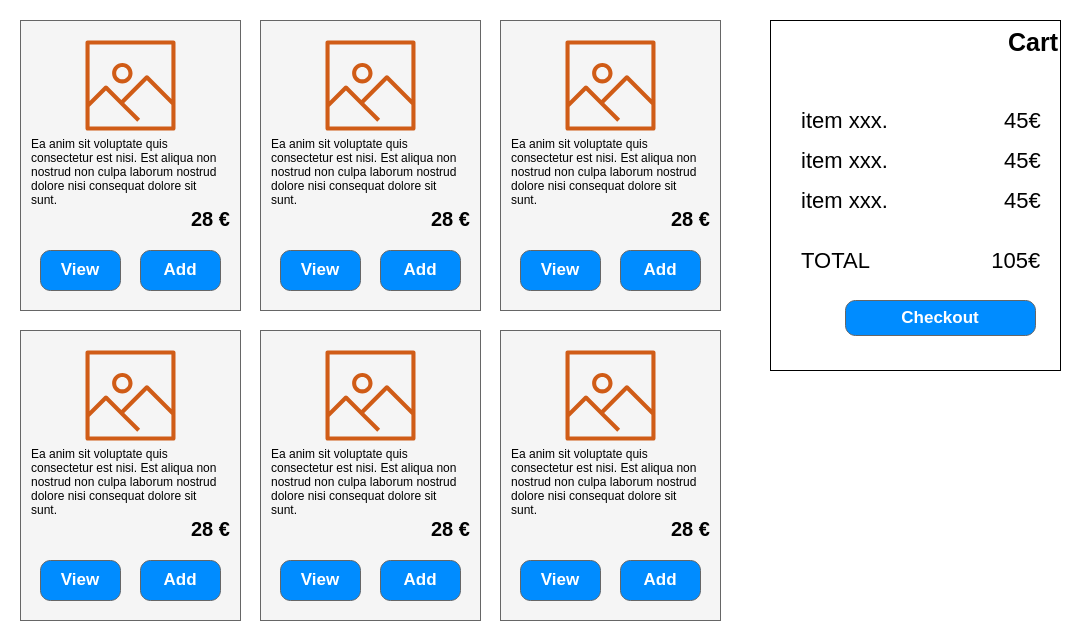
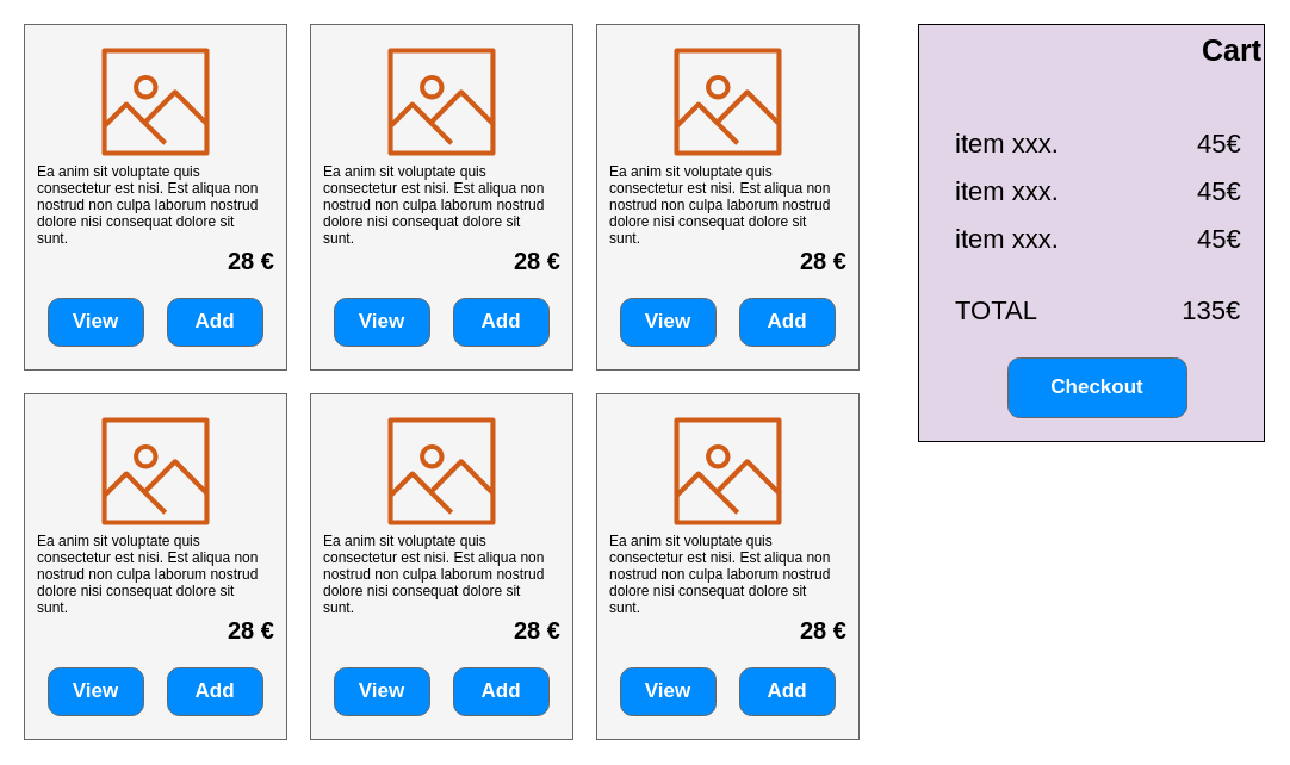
  <mxCell id="0" />
  <mxCell id="1" parent="0" />
  <mxCell id="2" value="" style="group" vertex="1" connectable="0" parent="1"><mxGeometry x="20" y="20" width="220" height="290" as="geometry" /></mxCell>
  <mxCell id="3" value="" style="whiteSpace=wrap;html=1;fillColor=#f5f5f5;strokeColor=#666666;fontColor=#333333;" vertex="1" parent="2"><mxGeometry width="220" height="290" as="geometry" /></mxCell>
  <mxCell id="4" value="" style="outlineConnect=0;fontColor=#232F3E;gradientColor=none;fillColor=#D05C17;strokeColor=none;dashed=0;verticalLabelPosition=bottom;verticalAlign=top;align=center;html=1;fontSize=12;fontStyle=0;aspect=fixed;pointerEvents=1;shape=mxgraph.aws4.container_registry_image;" vertex="1" parent="2"><mxGeometry x="65" y="20" width="90" height="90" as="geometry" /></mxCell>
  <mxCell id="5" value="Ea anim sit voluptate quis &#10;consectetur est nisi. Est aliqua non &#10;nostrud non culpa laborum nostrud &#10;dolore nisi consequat dolore sit &#10;sunt." style="text;strokeColor=none;fillColor=none;align=left;verticalAlign=top;spacingLeft=4;spacingRight=4;overflow=hidden;rotatable=0;points=[[0,0.5],[1,0.5]];portConstraint=eastwest;" vertex="1" parent="2"><mxGeometry x="5" y="110" width="210" height="90" as="geometry" /></mxCell>
  <mxCell id="6" value="28 €" style="text;strokeColor=none;fillColor=none;align=left;verticalAlign=top;spacingLeft=4;spacingRight=4;overflow=hidden;rotatable=0;points=[[0,0.5],[1,0.5]];portConstraint=eastwest;fontSize=20;fontStyle=1" vertex="1" parent="2"><mxGeometry x="165" y="180" width="50" height="40" as="geometry" /></mxCell>
  <mxCell id="7" value="View" style="strokeWidth=1;shadow=0;dashed=0;align=center;html=1;shape=mxgraph.mockup.buttons.button;strokeColor=#666666;fontColor=#ffffff;mainText=;buttonStyle=round;fontSize=17;fontStyle=1;fillColor=#008cff;whiteSpace=wrap;" vertex="1" parent="2"><mxGeometry x="20" y="230" width="80" height="40" as="geometry" /></mxCell>
  <mxCell id="8" value="Add" style="strokeWidth=1;shadow=0;dashed=0;align=center;html=1;shape=mxgraph.mockup.buttons.button;strokeColor=#666666;fontColor=#ffffff;mainText=;buttonStyle=round;fontSize=17;fontStyle=1;fillColor=#008cff;whiteSpace=wrap;" vertex="1" parent="2"><mxGeometry x="120" y="230" width="80" height="40" as="geometry" /></mxCell>
- <mxCell id="9" value="&lt;font style=&quot;font-size: 25px&quot;&gt;&lt;b&gt;Cart&lt;/b&gt;&lt;/font&gt;" style="whiteSpace=wrap;html=1;fontSize=20;verticalAlign=top;align=right;" vertex="1" parent="1"><mxGeometry x="770" y="20" width="290" height="350" as="geometry" /></mxCell>
+ <mxCell id="9" value="&lt;font style=&quot;font-size: 25px&quot;&gt;&lt;b&gt;Cart&lt;/b&gt;&lt;/font&gt;" style="whiteSpace=wrap;html=1;fontSize=20;verticalAlign=top;align=right;fillColor=#e1d5e7;" vertex="1" parent="1"><mxGeometry x="770" y="20" width="290" height="350" as="geometry" /></mxCell>
  <mxCell id="10" value="item xxx.                   45€" style="text;strokeColor=none;fillColor=none;align=left;verticalAlign=top;spacingLeft=4;spacingRight=4;overflow=hidden;rotatable=0;points=[[0,0.5],[1,0.5]];portConstraint=eastwest;fontSize=22;" vertex="1" parent="1"><mxGeometry x="795" y="100" width="250" height="50" as="geometry" /></mxCell>
  <mxCell id="11" value="item xxx.                   45€" style="text;strokeColor=none;fillColor=none;align=left;verticalAlign=top;spacingLeft=4;spacingRight=4;overflow=hidden;rotatable=0;points=[[0,0.5],[1,0.5]];portConstraint=eastwest;fontSize=22;" vertex="1" parent="1"><mxGeometry x="795" y="140" width="250" height="50" as="geometry" /></mxCell>
  <mxCell id="12" value="item xxx.                   45€" style="text;strokeColor=none;fillColor=none;align=left;verticalAlign=top;spacingLeft=4;spacingRight=4;overflow=hidden;rotatable=0;points=[[0,0.5],[1,0.5]];portConstraint=eastwest;fontSize=22;" vertex="1" parent="1"><mxGeometry x="795" y="180" width="250" height="50" as="geometry" /></mxCell>
- <mxCell id="13" value="TOTAL                    105€" style="text;strokeColor=none;fillColor=none;align=left;verticalAlign=top;spacingLeft=4;spacingRight=4;overflow=hidden;rotatable=0;points=[[0,0.5],[1,0.5]];portConstraint=eastwest;fontSize=22;" vertex="1" parent="1"><mxGeometry x="795" y="240" width="250" height="50" as="geometry" /></mxCell>
- <mxCell id="14" value="Checkout" style="strokeWidth=1;shadow=0;dashed=0;align=center;html=1;shape=mxgraph.mockup.buttons.button;strokeColor=#666666;fontColor=#ffffff;mainText=;buttonStyle=round;fontSize=17;fontStyle=1;fillColor=#008cff;whiteSpace=wrap;" vertex="1" parent="1"><mxGeometry x="845" y="300" width="190" height="35" as="geometry" /></mxCell>
+ <mxCell id="13" value="TOTAL                    135€" style="text;strokeColor=none;fillColor=none;align=left;verticalAlign=top;spacingLeft=4;spacingRight=4;overflow=hidden;rotatable=0;points=[[0,0.5],[1,0.5]];portConstraint=eastwest;fontSize=22;" vertex="1" parent="1"><mxGeometry x="795" y="240" width="250" height="50" as="geometry" /></mxCell>
+ <mxCell id="14" value="Checkout" style="strokeWidth=1;shadow=0;dashed=0;align=center;html=1;shape=mxgraph.mockup.buttons.button;strokeColor=#666666;fontColor=#ffffff;mainText=;buttonStyle=round;fontSize=17;fontStyle=1;fillColor=#008cff;whiteSpace=wrap;" vertex="1" parent="1"><mxGeometry x="845" y="300" width="150" height="50" as="geometry" /></mxCell>
  <mxCell id="15" value="" style="group" vertex="1" connectable="0" parent="1"><mxGeometry x="260" y="20" width="220" height="290" as="geometry" /></mxCell>
  <mxCell id="16" value="" style="whiteSpace=wrap;html=1;fillColor=#f5f5f5;strokeColor=#666666;fontColor=#333333;" vertex="1" parent="15"><mxGeometry width="220" height="290" as="geometry" /></mxCell>
  <mxCell id="17" value="" style="outlineConnect=0;fontColor=#232F3E;gradientColor=none;fillColor=#D05C17;strokeColor=none;dashed=0;verticalLabelPosition=bottom;verticalAlign=top;align=center;html=1;fontSize=12;fontStyle=0;aspect=fixed;pointerEvents=1;shape=mxgraph.aws4.container_registry_image;" vertex="1" parent="15"><mxGeometry x="65" y="20" width="90" height="90" as="geometry" /></mxCell>
  <mxCell id="18" value="Ea anim sit voluptate quis &#10;consectetur est nisi. Est aliqua non &#10;nostrud non culpa laborum nostrud &#10;dolore nisi consequat dolore sit &#10;sunt." style="text;strokeColor=none;fillColor=none;align=left;verticalAlign=top;spacingLeft=4;spacingRight=4;overflow=hidden;rotatable=0;points=[[0,0.5],[1,0.5]];portConstraint=eastwest;" vertex="1" parent="15"><mxGeometry x="5" y="110" width="210" height="90" as="geometry" /></mxCell>
  <mxCell id="19" value="28 €" style="text;strokeColor=none;fillColor=none;align=left;verticalAlign=top;spacingLeft=4;spacingRight=4;overflow=hidden;rotatable=0;points=[[0,0.5],[1,0.5]];portConstraint=eastwest;fontSize=20;fontStyle=1" vertex="1" parent="15"><mxGeometry x="165" y="180" width="50" height="40" as="geometry" /></mxCell>
  <mxCell id="20" value="View" style="strokeWidth=1;shadow=0;dashed=0;align=center;html=1;shape=mxgraph.mockup.buttons.button;strokeColor=#666666;fontColor=#ffffff;mainText=;buttonStyle=round;fontSize=17;fontStyle=1;fillColor=#008cff;whiteSpace=wrap;" vertex="1" parent="15"><mxGeometry x="20" y="230" width="80" height="40" as="geometry" /></mxCell>
  <mxCell id="21" value="Add" style="strokeWidth=1;shadow=0;dashed=0;align=center;html=1;shape=mxgraph.mockup.buttons.button;strokeColor=#666666;fontColor=#ffffff;mainText=;buttonStyle=round;fontSize=17;fontStyle=1;fillColor=#008cff;whiteSpace=wrap;" vertex="1" parent="15"><mxGeometry x="120" y="230" width="80" height="40" as="geometry" /></mxCell>
  <mxCell id="22" value="" style="group" vertex="1" connectable="0" parent="1"><mxGeometry x="500" y="20" width="220" height="290" as="geometry" /></mxCell>
  <mxCell id="23" value="" style="whiteSpace=wrap;html=1;fillColor=#f5f5f5;strokeColor=#666666;fontColor=#333333;" vertex="1" parent="22"><mxGeometry width="220" height="290" as="geometry" /></mxCell>
  <mxCell id="24" value="" style="outlineConnect=0;fontColor=#232F3E;gradientColor=none;fillColor=#D05C17;strokeColor=none;dashed=0;verticalLabelPosition=bottom;verticalAlign=top;align=center;html=1;fontSize=12;fontStyle=0;aspect=fixed;pointerEvents=1;shape=mxgraph.aws4.container_registry_image;" vertex="1" parent="22"><mxGeometry x="65" y="20" width="90" height="90" as="geometry" /></mxCell>
  <mxCell id="25" value="Ea anim sit voluptate quis &#10;consectetur est nisi. Est aliqua non &#10;nostrud non culpa laborum nostrud &#10;dolore nisi consequat dolore sit &#10;sunt." style="text;strokeColor=none;fillColor=none;align=left;verticalAlign=top;spacingLeft=4;spacingRight=4;overflow=hidden;rotatable=0;points=[[0,0.5],[1,0.5]];portConstraint=eastwest;" vertex="1" parent="22"><mxGeometry x="5" y="110" width="210" height="90" as="geometry" /></mxCell>
  <mxCell id="26" value="28 €" style="text;strokeColor=none;fillColor=none;align=left;verticalAlign=top;spacingLeft=4;spacingRight=4;overflow=hidden;rotatable=0;points=[[0,0.5],[1,0.5]];portConstraint=eastwest;fontSize=20;fontStyle=1" vertex="1" parent="22"><mxGeometry x="165" y="180" width="50" height="40" as="geometry" /></mxCell>
  <mxCell id="27" value="View" style="strokeWidth=1;shadow=0;dashed=0;align=center;html=1;shape=mxgraph.mockup.buttons.button;strokeColor=#666666;fontColor=#ffffff;mainText=;buttonStyle=round;fontSize=17;fontStyle=1;fillColor=#008cff;whiteSpace=wrap;" vertex="1" parent="22"><mxGeometry x="20" y="230" width="80" height="40" as="geometry" /></mxCell>
  <mxCell id="28" value="Add" style="strokeWidth=1;shadow=0;dashed=0;align=center;html=1;shape=mxgraph.mockup.buttons.button;strokeColor=#666666;fontColor=#ffffff;mainText=;buttonStyle=round;fontSize=17;fontStyle=1;fillColor=#008cff;whiteSpace=wrap;" vertex="1" parent="22"><mxGeometry x="120" y="230" width="80" height="40" as="geometry" /></mxCell>
  <mxCell id="29" value="" style="group" vertex="1" connectable="0" parent="1"><mxGeometry x="20" y="330" width="220" height="290" as="geometry" /></mxCell>
  <mxCell id="30" value="" style="whiteSpace=wrap;html=1;fillColor=#f5f5f5;strokeColor=#666666;fontColor=#333333;" vertex="1" parent="29"><mxGeometry width="220" height="290" as="geometry" /></mxCell>
  <mxCell id="31" value="" style="outlineConnect=0;fontColor=#232F3E;gradientColor=none;fillColor=#D05C17;strokeColor=none;dashed=0;verticalLabelPosition=bottom;verticalAlign=top;align=center;html=1;fontSize=12;fontStyle=0;aspect=fixed;pointerEvents=1;shape=mxgraph.aws4.container_registry_image;" vertex="1" parent="29"><mxGeometry x="65" y="20" width="90" height="90" as="geometry" /></mxCell>
  <mxCell id="32" value="Ea anim sit voluptate quis &#10;consectetur est nisi. Est aliqua non &#10;nostrud non culpa laborum nostrud &#10;dolore nisi consequat dolore sit &#10;sunt." style="text;strokeColor=none;fillColor=none;align=left;verticalAlign=top;spacingLeft=4;spacingRight=4;overflow=hidden;rotatable=0;points=[[0,0.5],[1,0.5]];portConstraint=eastwest;" vertex="1" parent="29"><mxGeometry x="5" y="110" width="210" height="90" as="geometry" /></mxCell>
  <mxCell id="33" value="28 €" style="text;strokeColor=none;fillColor=none;align=left;verticalAlign=top;spacingLeft=4;spacingRight=4;overflow=hidden;rotatable=0;points=[[0,0.5],[1,0.5]];portConstraint=eastwest;fontSize=20;fontStyle=1" vertex="1" parent="29"><mxGeometry x="165" y="180" width="50" height="40" as="geometry" /></mxCell>
  <mxCell id="34" value="View" style="strokeWidth=1;shadow=0;dashed=0;align=center;html=1;shape=mxgraph.mockup.buttons.button;strokeColor=#666666;fontColor=#ffffff;mainText=;buttonStyle=round;fontSize=17;fontStyle=1;fillColor=#008cff;whiteSpace=wrap;" vertex="1" parent="29"><mxGeometry x="20" y="230" width="80" height="40" as="geometry" /></mxCell>
  <mxCell id="35" value="Add" style="strokeWidth=1;shadow=0;dashed=0;align=center;html=1;shape=mxgraph.mockup.buttons.button;strokeColor=#666666;fontColor=#ffffff;mainText=;buttonStyle=round;fontSize=17;fontStyle=1;fillColor=#008cff;whiteSpace=wrap;" vertex="1" parent="29"><mxGeometry x="120" y="230" width="80" height="40" as="geometry" /></mxCell>
  <mxCell id="36" value="" style="group" vertex="1" connectable="0" parent="1"><mxGeometry x="260" y="330" width="220" height="290" as="geometry" /></mxCell>
  <mxCell id="37" value="" style="whiteSpace=wrap;html=1;fillColor=#f5f5f5;strokeColor=#666666;fontColor=#333333;" vertex="1" parent="36"><mxGeometry width="220" height="290" as="geometry" /></mxCell>
  <mxCell id="38" value="" style="outlineConnect=0;fontColor=#232F3E;gradientColor=none;fillColor=#D05C17;strokeColor=none;dashed=0;verticalLabelPosition=bottom;verticalAlign=top;align=center;html=1;fontSize=12;fontStyle=0;aspect=fixed;pointerEvents=1;shape=mxgraph.aws4.container_registry_image;" vertex="1" parent="36"><mxGeometry x="65" y="20" width="90" height="90" as="geometry" /></mxCell>
  <mxCell id="39" value="Ea anim sit voluptate quis &#10;consectetur est nisi. Est aliqua non &#10;nostrud non culpa laborum nostrud &#10;dolore nisi consequat dolore sit &#10;sunt." style="text;strokeColor=none;fillColor=none;align=left;verticalAlign=top;spacingLeft=4;spacingRight=4;overflow=hidden;rotatable=0;points=[[0,0.5],[1,0.5]];portConstraint=eastwest;" vertex="1" parent="36"><mxGeometry x="5" y="110" width="210" height="90" as="geometry" /></mxCell>
  <mxCell id="40" value="28 €" style="text;strokeColor=none;fillColor=none;align=left;verticalAlign=top;spacingLeft=4;spacingRight=4;overflow=hidden;rotatable=0;points=[[0,0.5],[1,0.5]];portConstraint=eastwest;fontSize=20;fontStyle=1" vertex="1" parent="36"><mxGeometry x="165" y="180" width="50" height="40" as="geometry" /></mxCell>
  <mxCell id="41" value="View" style="strokeWidth=1;shadow=0;dashed=0;align=center;html=1;shape=mxgraph.mockup.buttons.button;strokeColor=#666666;fontColor=#ffffff;mainText=;buttonStyle=round;fontSize=17;fontStyle=1;fillColor=#008cff;whiteSpace=wrap;" vertex="1" parent="36"><mxGeometry x="20" y="230" width="80" height="40" as="geometry" /></mxCell>
  <mxCell id="42" value="Add" style="strokeWidth=1;shadow=0;dashed=0;align=center;html=1;shape=mxgraph.mockup.buttons.button;strokeColor=#666666;fontColor=#ffffff;mainText=;buttonStyle=round;fontSize=17;fontStyle=1;fillColor=#008cff;whiteSpace=wrap;" vertex="1" parent="36"><mxGeometry x="120" y="230" width="80" height="40" as="geometry" /></mxCell>
  <mxCell id="43" value="" style="group" vertex="1" connectable="0" parent="1"><mxGeometry x="500" y="330" width="220" height="290" as="geometry" /></mxCell>
  <mxCell id="44" value="" style="whiteSpace=wrap;html=1;fillColor=#f5f5f5;strokeColor=#666666;fontColor=#333333;" vertex="1" parent="43"><mxGeometry width="220" height="290" as="geometry" /></mxCell>
  <mxCell id="45" value="" style="outlineConnect=0;fontColor=#232F3E;gradientColor=none;fillColor=#D05C17;strokeColor=none;dashed=0;verticalLabelPosition=bottom;verticalAlign=top;align=center;html=1;fontSize=12;fontStyle=0;aspect=fixed;pointerEvents=1;shape=mxgraph.aws4.container_registry_image;" vertex="1" parent="43"><mxGeometry x="65" y="20" width="90" height="90" as="geometry" /></mxCell>
  <mxCell id="46" value="Ea anim sit voluptate quis &#10;consectetur est nisi. Est aliqua non &#10;nostrud non culpa laborum nostrud &#10;dolore nisi consequat dolore sit &#10;sunt." style="text;strokeColor=none;fillColor=none;align=left;verticalAlign=top;spacingLeft=4;spacingRight=4;overflow=hidden;rotatable=0;points=[[0,0.5],[1,0.5]];portConstraint=eastwest;" vertex="1" parent="43"><mxGeometry x="5" y="110" width="210" height="90" as="geometry" /></mxCell>
  <mxCell id="47" value="28 €" style="text;strokeColor=none;fillColor=none;align=left;verticalAlign=top;spacingLeft=4;spacingRight=4;overflow=hidden;rotatable=0;points=[[0,0.5],[1,0.5]];portConstraint=eastwest;fontSize=20;fontStyle=1" vertex="1" parent="43"><mxGeometry x="165" y="180" width="50" height="40" as="geometry" /></mxCell>
  <mxCell id="48" value="View" style="strokeWidth=1;shadow=0;dashed=0;align=center;html=1;shape=mxgraph.mockup.buttons.button;strokeColor=#666666;fontColor=#ffffff;mainText=;buttonStyle=round;fontSize=17;fontStyle=1;fillColor=#008cff;whiteSpace=wrap;" vertex="1" parent="43"><mxGeometry x="20" y="230" width="80" height="40" as="geometry" /></mxCell>
  <mxCell id="49" value="Add" style="strokeWidth=1;shadow=0;dashed=0;align=center;html=1;shape=mxgraph.mockup.buttons.button;strokeColor=#666666;fontColor=#ffffff;mainText=;buttonStyle=round;fontSize=17;fontStyle=1;fillColor=#008cff;whiteSpace=wrap;" vertex="1" parent="43"><mxGeometry x="120" y="230" width="80" height="40" as="geometry" /></mxCell>
